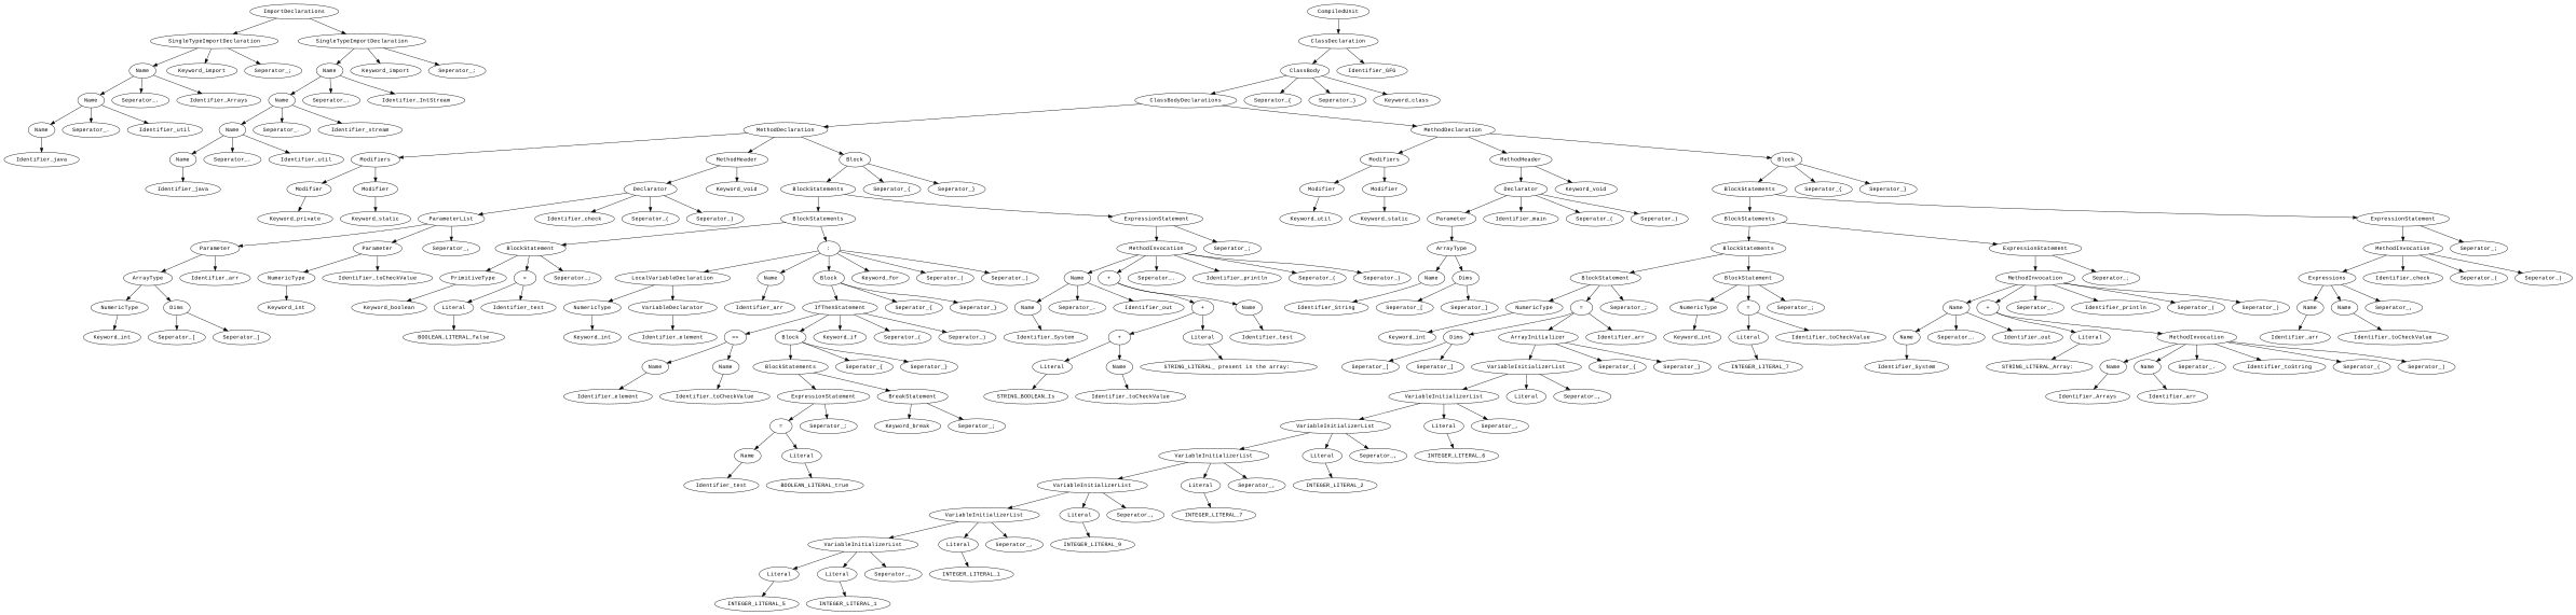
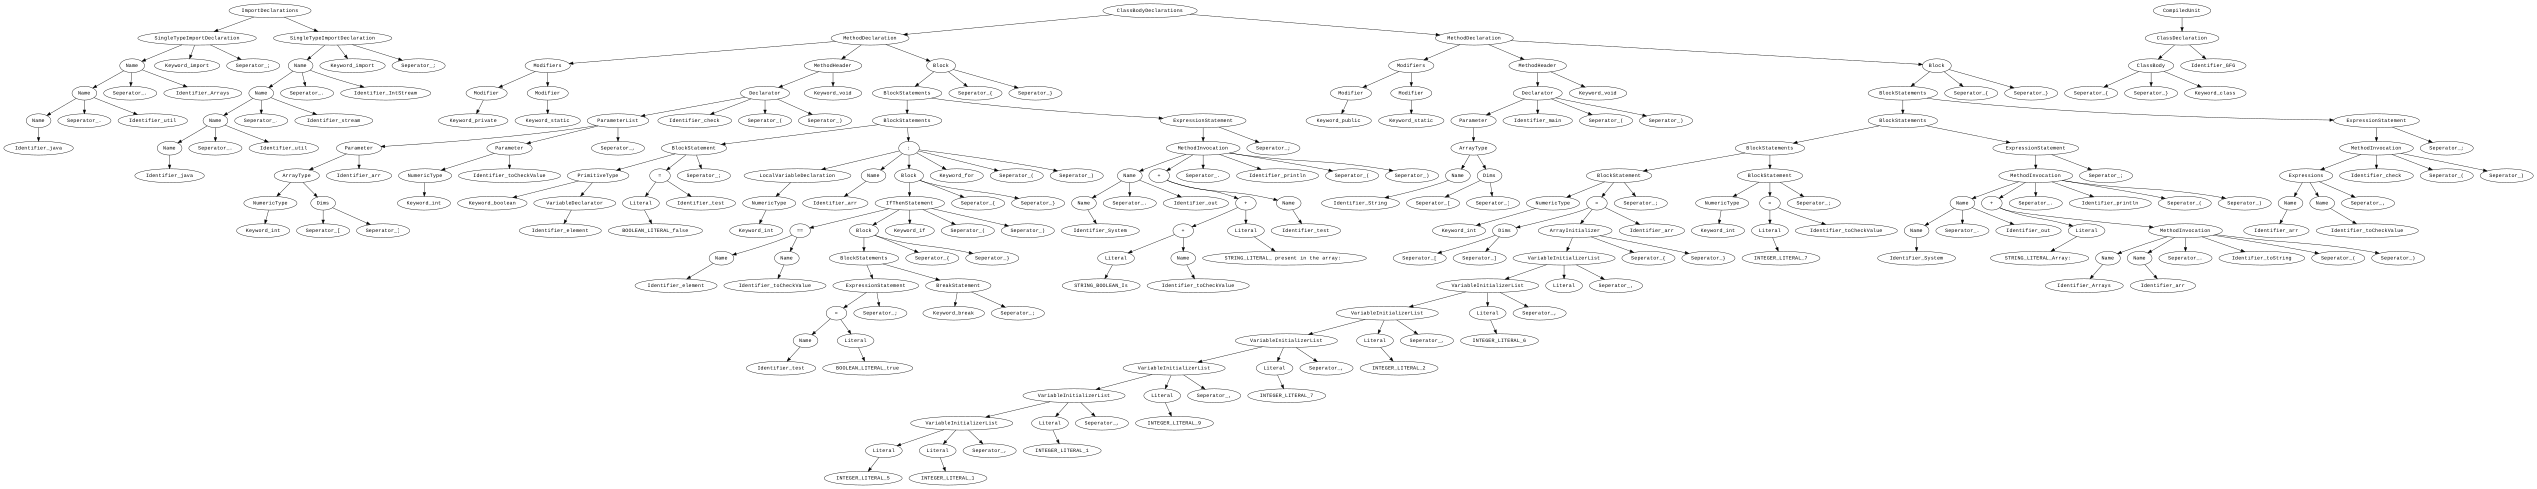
  digraph {
    fontname="Liberation Mono"
    node [fontname="Liberation Mono" ordering=out]
    edge [fontname="Liberation Mono"]
    n1 [label=Identifier_java]
    n2 [label=Name]
    n3 [label="Seperator_."]
    n4 [label=Identifier_util]
    n5 [label=Name]
    n6 [label="Seperator_."]
    n7 [label=Identifier_Arrays]
    n8 [label=Name]
    n9 [label=Keyword_import]
    n10 [label="Seperator_;"]
    n11 [label=SingleTypeImportDeclaration]
    n12 [label=Identifier_java]
    n13 [label=Name]
    n14 [label="Seperator_."]
    n15 [label=Identifier_util]
    n16 [label=Name]
    n17 [label="Seperator_."]
    n18 [label=Identifier_stream]
    n19 [label=Name]
    n20 [label="Seperator_."]
    n21 [label=Identifier_IntStream]
    n22 [label=Name]
    n23 [label=Keyword_import]
    n24 [label="Seperator_;"]
    n25 [label=SingleTypeImportDeclaration]
    n26 [label=ImportDeclarations]
    n27 [label=Keyword_private]
    n28 [label=Modifier]
    n29 [label=Keyword_static]
    n30 [label=Modifier]
    n31 [label=Modifiers]
    n32 [label=Keyword_int]
    n33 [label=NumericType]
    n34 [label="Seperator_["]
    n35 [label="Seperator_]"]
    n36 [label=Dims]
    n37 [label=ArrayType]
    n38 [label=Identifier_arr]
    n39 [label=Parameter]
    n40 [label=Keyword_int]
    n41 [label=NumericType]
    n42 [label=Identifier_toCheckValue]
    n43 [label=Parameter]
    n44 [label="Seperator_,"]
    n45 [label=ParameterList]
    n46 [label=Identifier_check]
    n47 [label="Seperator_("]
    n48 [label="Seperator_)"]
    n49 [label=Declarator]
    n50 [label=Keyword_void]
    n51 [label=MethodHeader]
    n52 [label=Keyword_boolean]
    n53 [label=PrimitiveType]
    n54 [label=BOOLEAN_LITERAL_false]
    n55 [label=Literal]
    n56 [label=Identifier_test]
    n57 [label="="]
    n58 [label="Seperator_;"]
    n59 [label=BlockStatement]
    n60 [label=Keyword_int]
    n61 [label=NumericType]
    n62 [label=Identifier_element]
    n63 [label=VariableDeclarator]
    n64 [label=LocalVariableDeclaration]
    n65 [label=Identifier_arr]
    n66 [label=Name]
    n67 [label=Identifier_element]
    n68 [label=Name]
    n69 [label=Identifier_toCheckValue]
    n70 [label=Name]
    n71 [label="=="]
    n72 [label=Identifier_test]
    n73 [label=Name]
    n74 [label=BOOLEAN_LITERAL_true]
    n75 [label=Literal]
    n76 [label="="]
    n77 [label="Seperator_;"]
    n78 [label=ExpressionStatement]
    n79 [label=Keyword_break]
    n80 [label="Seperator_;"]
    n81 [label=BreakStatement]
    n82 [label=BlockStatements]
    n83 [label="Seperator_{"]
    n84 [label="Seperator_}"]
    n85 [label=Block]
    n86 [label=Keyword_if]
    n87 [label="Seperator_("]
    n88 [label="Seperator_)"]
    n89 [label=IfThenStatement]
    n90 [label="Seperator_{"]
    n91 [label="Seperator_}"]
    n92 [label=Block]
    n93 [label=Keyword_for]
    n94 [label="Seperator_("]
    n95 [label="Seperator_)"]
    n96 [label=":"]
    n97 [label=BlockStatements]
    n98 [label=Identifier_System]
    n99 [label=Name]
    n100 [label="Seperator_."]
    n101 [label=Identifier_out]
    n102 [label=Name]
    n103 [label=STRING_BOOLEAN_Is]
    n104 [label=Literal]
    n105 [label=Identifier_toCheckValue]
    n106 [label=Name]
    n107 [label="+"]
    n108 [label="STRING_LITERAL_ present in the array: "]
    n109 [label=Literal]
    n110 [label="+"]
    n111 [label=Identifier_test]
    n112 [label=Name]
    n113 [label="+"]
    n114 [label="Seperator_."]
    n115 [label=Identifier_println]
    n116 [label="Seperator_("]
    n117 [label="Seperator_)"]
    n118 [label=MethodInvocation]
    n119 [label="Seperator_;"]
    n120 [label=ExpressionStatement]
    n121 [label=BlockStatements]
    n122 [label="Seperator_{"]
    n123 [label="Seperator_}"]
    n124 [label=Block]
    n125 [label=MethodDeclaration]
-   n126 [label=Keyword_util]
+   n126 [label=Keyword_public]
    n127 [label=Modifier]
    n128 [label=Keyword_static]
    n129 [label=Modifier]
    n130 [label=Modifiers]
    n131 [label=Identifier_String]
    n132 [label=Name]
    n133 [label="Seperator_["]
    n134 [label="Seperator_]"]
    n135 [label=Dims]
    n136 [label=ArrayType]
    n137 [label=Parameter]
    n138 [label=Identifier_main]
    n139 [label="Seperator_("]
    n140 [label="Seperator_)"]
    n141 [label=Declarator]
    n142 [label=Keyword_void]
    n143 [label=MethodHeader]
    n144 [label=Keyword_int]
    n145 [label=NumericType]
    n146 [label="Seperator_["]
    n147 [label="Seperator_]"]
    n148 [label=Dims]
    n149 [label=INTEGER_LITERAL_5]
    n150 [label=Literal]
    n151 [label=INTEGER_LITERAL_1]
    n152 [label=Literal]
    n153 [label="Seperator_,"]
    n154 [label=VariableInitializerList]
    n155 [label=INTEGER_LITERAL_1]
    n156 [label=Literal]
    n157 [label="Seperator_,"]
    n158 [label=VariableInitializerList]
    n159 [label=INTEGER_LITERAL_9]
    n160 [label=Literal]
    n161 [label="Seperator_,"]
    n162 [label=VariableInitializerList]
    n163 [label=INTEGER_LITERAL_7]
    n164 [label=Literal]
    n165 [label="Seperator_,"]
    n166 [label=VariableInitializerList]
    n167 [label=INTEGER_LITERAL_2]
    n168 [label=Literal]
    n169 [label="Seperator_,"]
    n170 [label=VariableInitializerList]
    n171 [label=INTEGER_LITERAL_6]
    n172 [label=Literal]
    n173 [label="Seperator_,"]
    n174 [label=VariableInitializerList]
    n175 [label=Literal]
    n176 [label="Seperator_,"]
    n177 [label=VariableInitializerList]
    n178 [label="Seperator_{"]
    n179 [label="Seperator_}"]
    n180 [label=ArrayInitializer]
    n181 [label=Identifier_arr]
    n182 [label="="]
    n183 [label="Seperator_;"]
    n184 [label=BlockStatement]
    n185 [label=Keyword_int]
    n186 [label=NumericType]
    n187 [label=INTEGER_LITERAL_7]
    n188 [label=Literal]
    n189 [label=Identifier_toCheckValue]
    n190 [label="="]
    n191 [label="Seperator_;"]
    n192 [label=BlockStatement]
    n193 [label=BlockStatements]
    n194 [label=Identifier_System]
    n195 [label=Name]
    n196 [label="Seperator_."]
    n197 [label=Identifier_out]
    n198 [label=Name]
    n199 [label="STRING_LITERAL_Array: "]
    n200 [label=Literal]
    n201 [label=Identifier_Arrays]
    n202 [label=Name]
    n203 [label=Identifier_arr]
    n204 [label=Name]
    n205 [label="Seperator_."]
    n206 [label=Identifier_toString]
    n207 [label="Seperator_("]
    n208 [label="Seperator_)"]
    n209 [label=MethodInvocation]
    n210 [label="+"]
    n211 [label="Seperator_."]
    n212 [label=Identifier_println]
    n213 [label="Seperator_("]
    n214 [label="Seperator_)"]
    n215 [label=MethodInvocation]
    n216 [label="Seperator_;"]
    n217 [label=ExpressionStatement]
    n218 [label=BlockStatements]
    n219 [label=Identifier_arr]
    n220 [label=Name]
    n221 [label=Identifier_toCheckValue]
    n222 [label=Name]
    n223 [label="Seperator_,"]
    n224 [label=Expressions]
    n225 [label=Identifier_check]
    n226 [label="Seperator_("]
    n227 [label="Seperator_)"]
    n228 [label=MethodInvocation]
    n229 [label="Seperator_;"]
    n230 [label=ExpressionStatement]
    n231 [label=BlockStatements]
    n232 [label="Seperator_{"]
    n233 [label="Seperator_}"]
    n234 [label=Block]
    n235 [label=MethodDeclaration]
    n236 [label=ClassBodyDeclarations]
    n237 [label="Seperator_{"]
    n238 [label="Seperator_}"]
    n239 [label=ClassBody]
    n240 [label=Keyword_class]
    n241 [label=Identifier_GFG]
    n242 [label=ClassDeclaration]
    n243 [label=CompiledUnit]
    n2 -> n1
    n5 -> n2
    n5 -> n3
    n5 -> n4
    n8 -> n5
    n8 -> n6
    n8 -> n7
    n11 -> n8
    n11 -> n9
    n11 -> n10
    n13 -> n12
    n16 -> n13
    n16 -> n14
    n16 -> n15
    n19 -> n16
    n19 -> n17
    n19 -> n18
    n22 -> n19
    n22 -> n20
    n22 -> n21
    n25 -> n22
    n25 -> n23
    n25 -> n24
    n26 -> n11
    n26 -> n25
    n28 -> n27
    n30 -> n29
    n31 -> n28
    n31 -> n30
    n33 -> n32
    n36 -> n34
    n36 -> n35
    n37 -> n33
    n37 -> n36
    n39 -> n37
    n39 -> n38
    n41 -> n40
    n43 -> n41
    n43 -> n42
    n45 -> n39
    n45 -> n43
    n45 -> n44
    n49 -> n45
    n49 -> n46
    n49 -> n47
    n49 -> n48
    n51 -> n49
    n51 -> n50
    n53 -> n52
    n55 -> n54
    n57 -> n55
    n57 -> n56
    n59 -> n53
    n59 -> n57
    n59 -> n58
    n61 -> n60
    n63 -> n62
    n64 -> n61
-   n64 -> n63
+   n53 -> n63
    n66 -> n65
    n68 -> n67
    n70 -> n69
    n71 -> n68
    n71 -> n70
    n73 -> n72
    n75 -> n74
    n76 -> n73
    n76 -> n75
    n78 -> n76
    n78 -> n77
    n81 -> n79
    n81 -> n80
    n82 -> n78
    n82 -> n81
    n85 -> n82
    n85 -> n83
    n85 -> n84
    n89 -> n71
    n89 -> n85
    n89 -> n86
    n89 -> n87
    n89 -> n88
    n92 -> n89
    n92 -> n90
    n92 -> n91
    n96 -> n64
    n96 -> n66
    n96 -> n92
    n96 -> n93
    n96 -> n94
    n96 -> n95
    n97 -> n59
    n97 -> n96
    n99 -> n98
    n102 -> n99
    n102 -> n100
    n102 -> n101
    n104 -> n103
    n106 -> n105
    n107 -> n104
    n107 -> n106
    n109 -> n108
    n110 -> n107
    n110 -> n109
    n112 -> n111
    n113 -> n110
    n113 -> n112
    n118 -> n102
    n118 -> n113
    n118 -> n114
    n118 -> n115
    n118 -> n116
    n118 -> n117
    n120 -> n118
    n120 -> n119
    n121 -> n97
    n121 -> n120
    n124 -> n121
    n124 -> n122
    n124 -> n123
    n125 -> n31
    n125 -> n51
    n125 -> n124
    n127 -> n126
    n129 -> n128
    n130 -> n127
    n130 -> n129
    n132 -> n131
    n135 -> n133
    n135 -> n134
    n136 -> n132
    n136 -> n135
    n137 -> n136
    n141 -> n137
    n141 -> n138
    n141 -> n139
    n141 -> n140
    n143 -> n141
    n143 -> n142
    n145 -> n144
    n148 -> n146
    n148 -> n147
    n150 -> n149
    n152 -> n151
    n154 -> n150
    n154 -> n152
    n154 -> n153
    n156 -> n155
    n158 -> n154
    n158 -> n156
    n158 -> n157
    n160 -> n159
    n162 -> n158
    n162 -> n160
    n162 -> n161
    n164 -> n163
    n166 -> n162
    n166 -> n164
    n166 -> n165
    n168 -> n167
    n170 -> n166
    n170 -> n168
    n170 -> n169
    n172 -> n171
    n174 -> n170
    n174 -> n172
    n174 -> n173
    n177 -> n174
    n177 -> n175
    n177 -> n176
    n180 -> n177
    n180 -> n178
    n180 -> n179
    n182 -> n148
    n182 -> n180
    n182 -> n181
    n184 -> n145
    n184 -> n182
    n184 -> n183
    n186 -> n185
    n188 -> n187
    n190 -> n188
    n190 -> n189
    n192 -> n186
    n192 -> n190
    n192 -> n191
    n193 -> n184
    n193 -> n192
    n195 -> n194
    n198 -> n195
    n198 -> n196
    n198 -> n197
    n200 -> n199
    n202 -> n201
    n204 -> n203
    n209 -> n202
    n209 -> n204
    n209 -> n205
    n209 -> n206
    n209 -> n207
    n209 -> n208
    n210 -> n200
    n210 -> n209
    n215 -> n198
    n215 -> n210
    n215 -> n211
    n215 -> n212
    n215 -> n213
    n215 -> n214
    n217 -> n215
    n217 -> n216
    n218 -> n193
    n218 -> n217
    n220 -> n219
    n222 -> n221
    n224 -> n220
    n224 -> n222
    n224 -> n223
    n228 -> n224
    n228 -> n225
    n228 -> n226
    n228 -> n227
    n230 -> n228
    n230 -> n229
    n231 -> n218
    n231 -> n230
    n234 -> n231
    n234 -> n232
    n234 -> n233
    n235 -> n130
    n235 -> n143
    n235 -> n234
    n236 -> n125
    n236 -> n235
-   n239 -> n236
    n239 -> n237
    n239 -> n238
    n239 -> n240
    n242 -> n239
    n242 -> n241
    n243 -> n242
  }
